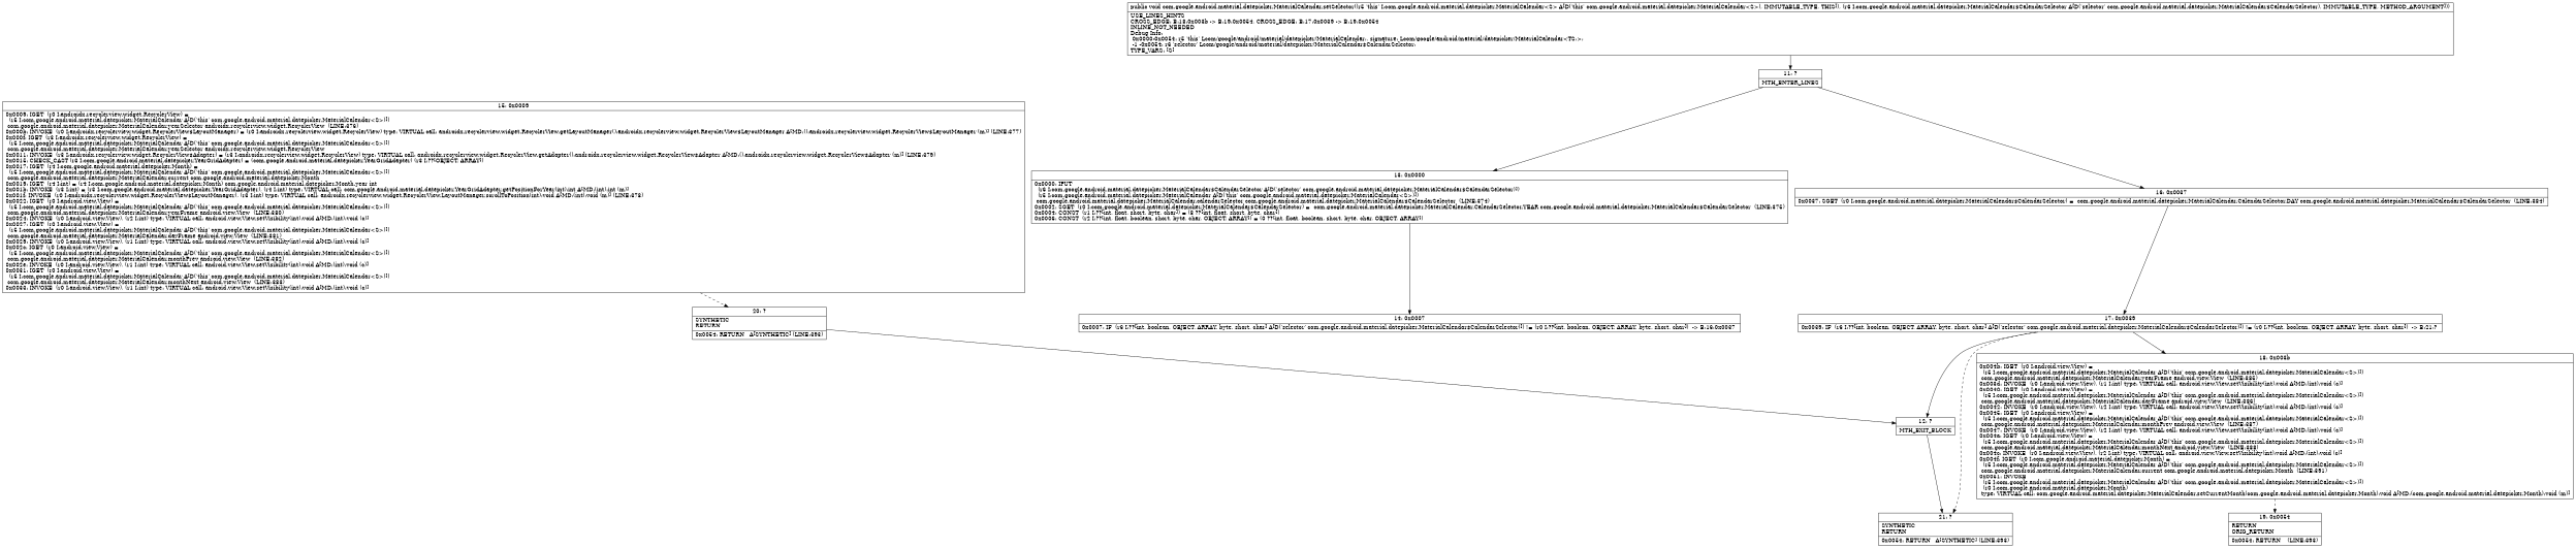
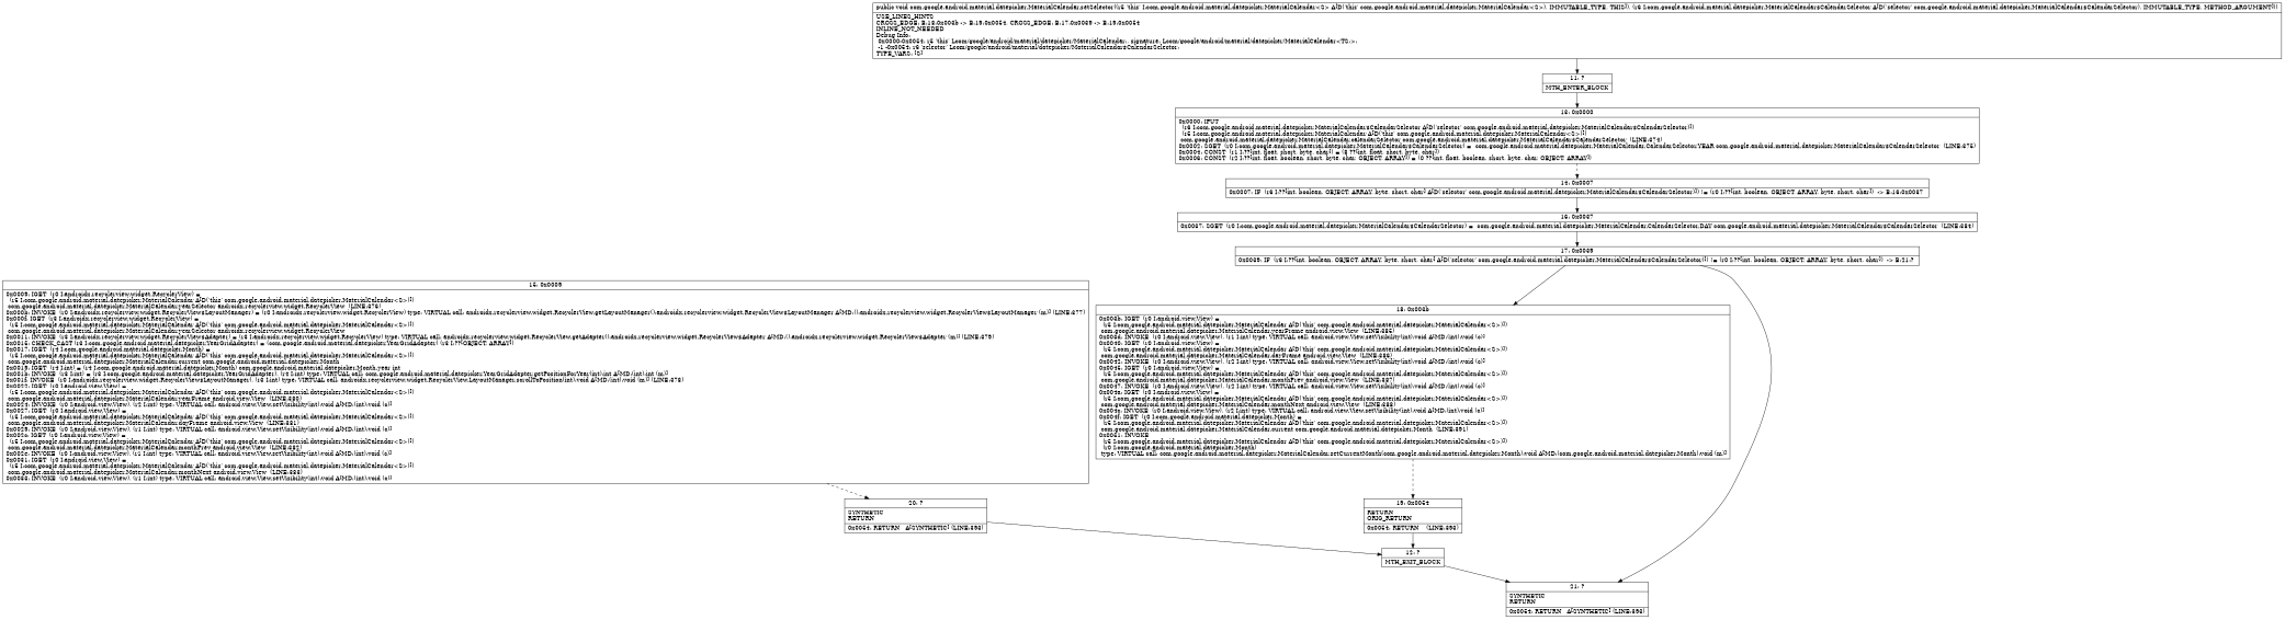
  digraph {
    node [shape=record]
-   n1 [label="{11\:\ ?|MTH_ENTER_LINES\l}"]
+   n1 [label="{11\:\ ?|MTH_ENTER_BLOCK\l}"]
    n2 [label="{13\:\ 0x0000|0x0000: IPUT  \l  (r6 I:com.google.android.material.datepicker.MaterialCalendar$CalendarSelector A[D('selector' com.google.android.material.datepicker.MaterialCalendar$CalendarSelector)])\l  (r5 I:com.google.android.material.datepicker.MaterialCalendar A[D('this' com.google.android.material.datepicker.MaterialCalendar\<S\>)])\l com.google.android.material.datepicker.MaterialCalendar.calendarSelector com.google.android.material.datepicker.MaterialCalendar$CalendarSelector  (LINE:374)\l0x0002: SGET  (r0 I:com.google.android.material.datepicker.MaterialCalendar$CalendarSelector) =  com.google.android.material.datepicker.MaterialCalendar.CalendarSelector.YEAR com.google.android.material.datepicker.MaterialCalendar$CalendarSelector  (LINE:375)\l0x0004: CONST  (r1 I:??[int, float, short, byte, char]) = (8 ??[int, float, short, byte, char]) \l0x0006: CONST  (r2 I:??[int, float, boolean, short, byte, char, OBJECT, ARRAY]) = (0 ??[int, float, boolean, short, byte, char, OBJECT, ARRAY]) \l}"]
    n3 [label="{14\:\ 0x0007|0x0007: IF  (r6 I:??[int, boolean, OBJECT, ARRAY, byte, short, char] A[D('selector' com.google.android.material.datepicker.MaterialCalendar$CalendarSelector)]) != (r0 I:??[int, boolean, OBJECT, ARRAY, byte, short, char])  \-\> B:16:0x0037 \l}"]
    n4 [label="{16\:\ 0x0037|0x0037: SGET  (r0 I:com.google.android.material.datepicker.MaterialCalendar$CalendarSelector) =  com.google.android.material.datepicker.MaterialCalendar.CalendarSelector.DAY com.google.android.material.datepicker.MaterialCalendar$CalendarSelector  (LINE:384)\l}"]
    n5 [label="{15\:\ 0x0009|0x0009: IGET  (r0 I:androidx.recyclerview.widget.RecyclerView) = \l  (r5 I:com.google.android.material.datepicker.MaterialCalendar A[D('this' com.google.android.material.datepicker.MaterialCalendar\<S\>)])\l com.google.android.material.datepicker.MaterialCalendar.yearSelector androidx.recyclerview.widget.RecyclerView  (LINE:376)\l0x000b: INVOKE  (r0 I:androidx.recyclerview.widget.RecyclerView$LayoutManager) = (r0 I:androidx.recyclerview.widget.RecyclerView) type: VIRTUAL call: androidx.recyclerview.widget.RecyclerView.getLayoutManager():androidx.recyclerview.widget.RecyclerView$LayoutManager A[MD:():androidx.recyclerview.widget.RecyclerView$LayoutManager (m)] (LINE:377)\l0x000f: IGET  (r3 I:androidx.recyclerview.widget.RecyclerView) = \l  (r5 I:com.google.android.material.datepicker.MaterialCalendar A[D('this' com.google.android.material.datepicker.MaterialCalendar\<S\>)])\l com.google.android.material.datepicker.MaterialCalendar.yearSelector androidx.recyclerview.widget.RecyclerView \l0x0011: INVOKE  (r3 I:androidx.recyclerview.widget.RecyclerView$Adapter) = (r3 I:androidx.recyclerview.widget.RecyclerView) type: VIRTUAL call: androidx.recyclerview.widget.RecyclerView.getAdapter():androidx.recyclerview.widget.RecyclerView$Adapter A[MD:():androidx.recyclerview.widget.RecyclerView$Adapter (m)] (LINE:379)\l0x0015: CHECK_CAST (r3 I:com.google.android.material.datepicker.YearGridAdapter) = (com.google.android.material.datepicker.YearGridAdapter) (r3 I:??[OBJECT, ARRAY]) \l0x0017: IGET  (r4 I:com.google.android.material.datepicker.Month) = \l  (r5 I:com.google.android.material.datepicker.MaterialCalendar A[D('this' com.google.android.material.datepicker.MaterialCalendar\<S\>)])\l com.google.android.material.datepicker.MaterialCalendar.current com.google.android.material.datepicker.Month \l0x0019: IGET  (r4 I:int) = (r4 I:com.google.android.material.datepicker.Month) com.google.android.material.datepicker.Month.year int \l0x001b: INVOKE  (r3 I:int) = (r3 I:com.google.android.material.datepicker.YearGridAdapter), (r4 I:int) type: VIRTUAL call: com.google.android.material.datepicker.YearGridAdapter.getPositionForYear(int):int A[MD:(int):int (m)]\l0x001f: INVOKE  (r0 I:androidx.recyclerview.widget.RecyclerView$LayoutManager), (r3 I:int) type: VIRTUAL call: androidx.recyclerview.widget.RecyclerView.LayoutManager.scrollToPosition(int):void A[MD:(int):void (m)] (LINE:378)\l0x0022: IGET  (r0 I:android.view.View) = \l  (r5 I:com.google.android.material.datepicker.MaterialCalendar A[D('this' com.google.android.material.datepicker.MaterialCalendar\<S\>)])\l com.google.android.material.datepicker.MaterialCalendar.yearFrame android.view.View  (LINE:380)\l0x0024: INVOKE  (r0 I:android.view.View), (r2 I:int) type: VIRTUAL call: android.view.View.setVisibility(int):void A[MD:(int):void (c)]\l0x0027: IGET  (r0 I:android.view.View) = \l  (r5 I:com.google.android.material.datepicker.MaterialCalendar A[D('this' com.google.android.material.datepicker.MaterialCalendar\<S\>)])\l com.google.android.material.datepicker.MaterialCalendar.dayFrame android.view.View  (LINE:381)\l0x0029: INVOKE  (r0 I:android.view.View), (r1 I:int) type: VIRTUAL call: android.view.View.setVisibility(int):void A[MD:(int):void (c)]\l0x002c: IGET  (r0 I:android.view.View) = \l  (r5 I:com.google.android.material.datepicker.MaterialCalendar A[D('this' com.google.android.material.datepicker.MaterialCalendar\<S\>)])\l com.google.android.material.datepicker.MaterialCalendar.monthPrev android.view.View  (LINE:382)\l0x002e: INVOKE  (r0 I:android.view.View), (r1 I:int) type: VIRTUAL call: android.view.View.setVisibility(int):void A[MD:(int):void (c)]\l0x0031: IGET  (r0 I:android.view.View) = \l  (r5 I:com.google.android.material.datepicker.MaterialCalendar A[D('this' com.google.android.material.datepicker.MaterialCalendar\<S\>)])\l com.google.android.material.datepicker.MaterialCalendar.monthNext android.view.View  (LINE:383)\l0x0033: INVOKE  (r0 I:android.view.View), (r1 I:int) type: VIRTUAL call: android.view.View.setVisibility(int):void A[MD:(int):void (c)]\l}"]
    n6 [label="{20\:\ ?|SYNTHETIC\lRETURN\l|0x0054: RETURN   A[SYNTHETIC] (LINE:393)\l}"]
    n7 [label="{17\:\ 0x0039|0x0039: IF  (r6 I:??[int, boolean, OBJECT, ARRAY, byte, short, char] A[D('selector' com.google.android.material.datepicker.MaterialCalendar$CalendarSelector)]) != (r0 I:??[int, boolean, OBJECT, ARRAY, byte, short, char])  \-\> B:21:? \l}"]
    n8 [label="{12\:\ ?|MTH_EXIT_BLOCK\l}"]
    n9 [label="{21\:\ ?|SYNTHETIC\lRETURN\l|0x0054: RETURN   A[SYNTHETIC] (LINE:393)\l}"]
-   n10 [label="{18\:\ 0x003b|0x004b: IGET  (r0 I:android.view.View) = \l  (r5 I:com.google.android.material.datepicker.MaterialCalendar A[D('this' com.google.android.material.datepicker.MaterialCalendar\<S\>)])\l com.google.android.material.datepicker.MaterialCalendar.yearFrame android.view.View  (LINE:385)\l0x003d: INVOKE  (r0 I:android.view.View), (r1 I:int) type: VIRTUAL call: android.view.View.setVisibility(int):void A[MD:(int):void (c)]\l0x0040: IGET  (r0 I:android.view.View) = \l  (r5 I:com.google.android.material.datepicker.MaterialCalendar A[D('this' com.google.android.material.datepicker.MaterialCalendar\<S\>)])\l com.google.android.material.datepicker.MaterialCalendar.dayFrame android.view.View  (LINE:386)\l0x0042: INVOKE  (r0 I:android.view.View), (r2 I:int) type: VIRTUAL call: android.view.View.setVisibility(int):void A[MD:(int):void (c)]\l0x0045: IGET  (r0 I:android.view.View) = \l  (r5 I:com.google.android.material.datepicker.MaterialCalendar A[D('this' com.google.android.material.datepicker.MaterialCalendar\<S\>)])\l com.google.android.material.datepicker.MaterialCalendar.monthPrev android.view.View  (LINE:387)\l0x0047: INVOKE  (r0 I:android.view.View), (r2 I:int) type: VIRTUAL call: android.view.View.setVisibility(int):void A[MD:(int):void (c)]\l0x004a: IGET  (r0 I:android.view.View) = \l  (r5 I:com.google.android.material.datepicker.MaterialCalendar A[D('this' com.google.android.material.datepicker.MaterialCalendar\<S\>)])\l com.google.android.material.datepicker.MaterialCalendar.monthNext android.view.View  (LINE:388)\l0x004c: INVOKE  (r0 I:android.view.View), (r2 I:int) type: VIRTUAL call: android.view.View.setVisibility(int):void A[MD:(int):void (c)]\l0x004f: IGET  (r0 I:com.google.android.material.datepicker.Month) = \l  (r5 I:com.google.android.material.datepicker.MaterialCalendar A[D('this' com.google.android.material.datepicker.MaterialCalendar\<S\>)])\l com.google.android.material.datepicker.MaterialCalendar.current com.google.android.material.datepicker.Month  (LINE:391)\l0x0051: INVOKE  \l  (r5 I:com.google.android.material.datepicker.MaterialCalendar A[D('this' com.google.android.material.datepicker.MaterialCalendar\<S\>)])\l  (r0 I:com.google.android.material.datepicker.Month)\l type: VIRTUAL call: com.google.android.material.datepicker.MaterialCalendar.setCurrentMonth(com.google.android.material.datepicker.Month):void A[MD:(com.google.android.material.datepicker.Month):void (m)]\l}"]
+   n10 [label="{18\:\ 0x003b|0x003b: IGET  (r0 I:android.view.View) = \l  (r5 I:com.google.android.material.datepicker.MaterialCalendar A[D('this' com.google.android.material.datepicker.MaterialCalendar\<S\>)])\l com.google.android.material.datepicker.MaterialCalendar.yearFrame android.view.View  (LINE:385)\l0x003d: INVOKE  (r0 I:android.view.View), (r1 I:int) type: VIRTUAL call: android.view.View.setVisibility(int):void A[MD:(int):void (c)]\l0x0040: IGET  (r0 I:android.view.View) = \l  (r5 I:com.google.android.material.datepicker.MaterialCalendar A[D('this' com.google.android.material.datepicker.MaterialCalendar\<S\>)])\l com.google.android.material.datepicker.MaterialCalendar.dayFrame android.view.View  (LINE:386)\l0x0042: INVOKE  (r0 I:android.view.View), (r2 I:int) type: VIRTUAL call: android.view.View.setVisibility(int):void A[MD:(int):void (c)]\l0x0045: IGET  (r0 I:android.view.View) = \l  (r5 I:com.google.android.material.datepicker.MaterialCalendar A[D('this' com.google.android.material.datepicker.MaterialCalendar\<S\>)])\l com.google.android.material.datepicker.MaterialCalendar.monthPrev android.view.View  (LINE:387)\l0x0047: INVOKE  (r0 I:android.view.View), (r2 I:int) type: VIRTUAL call: android.view.View.setVisibility(int):void A[MD:(int):void (c)]\l0x004a: IGET  (r0 I:android.view.View) = \l  (r5 I:com.google.android.material.datepicker.MaterialCalendar A[D('this' com.google.android.material.datepicker.MaterialCalendar\<S\>)])\l com.google.android.material.datepicker.MaterialCalendar.monthNext android.view.View  (LINE:388)\l0x004c: INVOKE  (r0 I:android.view.View), (r2 I:int) type: VIRTUAL call: android.view.View.setVisibility(int):void A[MD:(int):void (c)]\l0x004f: IGET  (r0 I:com.google.android.material.datepicker.Month) = \l  (r5 I:com.google.android.material.datepicker.MaterialCalendar A[D('this' com.google.android.material.datepicker.MaterialCalendar\<S\>)])\l com.google.android.material.datepicker.MaterialCalendar.current com.google.android.material.datepicker.Month  (LINE:391)\l0x0051: INVOKE  \l  (r5 I:com.google.android.material.datepicker.MaterialCalendar A[D('this' com.google.android.material.datepicker.MaterialCalendar\<S\>)])\l  (r0 I:com.google.android.material.datepicker.Month)\l type: VIRTUAL call: com.google.android.material.datepicker.MaterialCalendar.setCurrentMonth(com.google.android.material.datepicker.Month):void A[MD:(com.google.android.material.datepicker.Month):void (m)]\l}"]
    n11 [label="{19\:\ 0x0054|RETURN\lORIG_RETURN\l|0x0054: RETURN    (LINE:393)\l}"]
    n12 [label="{public void com.google.android.material.datepicker.MaterialCalendar.setSelector((r5 'this' I:com.google.android.material.datepicker.MaterialCalendar\<S\> A[D('this' com.google.android.material.datepicker.MaterialCalendar\<S\>), IMMUTABLE_TYPE, THIS]), (r6 I:com.google.android.material.datepicker.MaterialCalendar$CalendarSelector A[D('selector' com.google.android.material.datepicker.MaterialCalendar$CalendarSelector), IMMUTABLE_TYPE, METHOD_ARGUMENT]))  | USE_LINES_HINTS\lCROSS_EDGE: B:18:0x003b \-\> B:19:0x0054, CROSS_EDGE: B:17:0x0039 \-\> B:19:0x0054\lINLINE_NOT_NEEDED\lDebug Info:\l  0x0000\-0x0054: r5 'this' Lcom\/google\/android\/material\/datepicker\/MaterialCalendar;, signature: Lcom\/google\/android\/material\/datepicker\/MaterialCalendar\<TS;\>;\l  \-1 \-0x0054: r6 'selector' Lcom\/google\/android\/material\/datepicker\/MaterialCalendar$CalendarSelector;\lTYPE_VARS: [S]\l}"]
    n1 -> n2
-   n2 -> n3
-   n1 -> n4
+   n2 -> n3 [style=dashed]
+   n3 -> n4
    n4 -> n7
    n5 -> n6 [style=dashed]
    n6 -> n8
-   n7 -> n9 [style=dashed]
+   n7 -> n9
    n7 -> n10 [style=solid]
    n8 -> n9
    n10 -> n11 [style=dashed]
-   n7 -> n8
+   n11 -> n8
    n12 -> n1
  }
